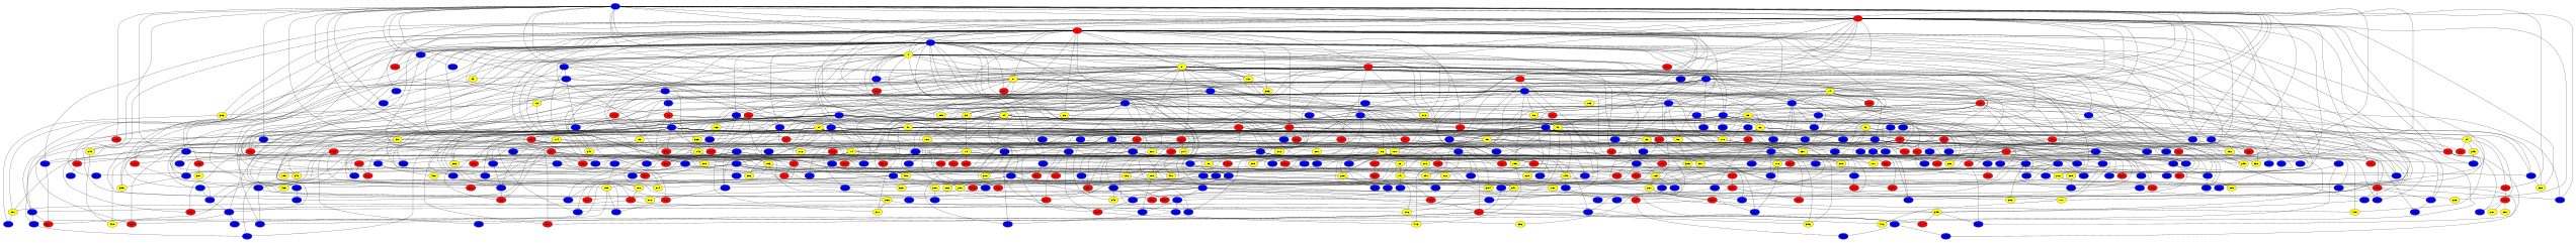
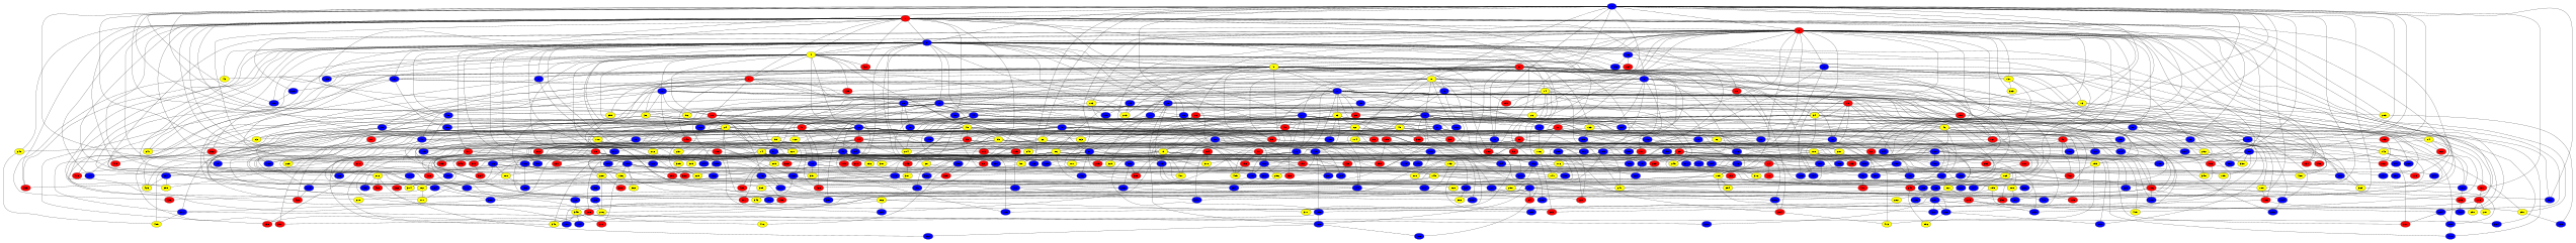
  graph {
    node [fillcolor=blue style=filled]
    1 [fillcolor=red]
    0
    2 [fillcolor=red]
    3
    8 [fillcolor=yellow]
    10 [fillcolor=red]
    14 [fillcolor=yellow]
    24 [fillcolor=yellow]
    26 [fillcolor=yellow]
    35
    46 [fillcolor=yellow]
    64 [fillcolor=red]
    66 [fillcolor=yellow]
    69
    85
    90 [fillcolor=yellow]
    93 [fillcolor=red]
    106
    131 [fillcolor=red]
    150
    155 [fillcolor=yellow]
    174
    182 [fillcolor=red]
    187
    189 [fillcolor=yellow]
    193 [fillcolor=red]
    194
    226
    244
    359 [fillcolor=yellow]
    361
    390
    4 [fillcolor=yellow]
    5 [fillcolor=yellow]
    7 [fillcolor=red]
    9
    12
    18 [fillcolor=red]
    29
    41
    57 [fillcolor=red]
    63
    78 [fillcolor=red]
    107 [fillcolor=red]
    113 [fillcolor=red]
    126
    164 [fillcolor=red]
    222 [fillcolor=yellow]
    228 [fillcolor=yellow]
    239
    240 [fillcolor=yellow]
    284
    333 [fillcolor=red]
    341
    344
    365 [fillcolor=yellow]
    393 [fillcolor=red]
    400 [fillcolor=red]
    415 [fillcolor=red]
    427 [fillcolor=red]
    6 [fillcolor=red]
    16 [fillcolor=red]
    27
    31
    34 [fillcolor=yellow]
    37
    42 [fillcolor=red]
    51 [fillcolor=red]
    58 [fillcolor=red]
    67
    84 [fillcolor=yellow]
    89
    96 [fillcolor=yellow]
    100 [fillcolor=yellow]
    103 [fillcolor=yellow]
    111
    114 [fillcolor=yellow]
    117
    137 [fillcolor=yellow]
    154
    162
    169
    203 [fillcolor=yellow]
    209
    229
    257 [fillcolor=yellow]
    277
    283 [fillcolor=red]
    323 [fillcolor=yellow]
    331 [fillcolor=red]
    348 [fillcolor=yellow]
    349
    369
    387 [fillcolor=yellow]
    388 [fillcolor=red]
    414
    13
    19
    20
    21
    40 [fillcolor=red]
    43 [fillcolor=yellow]
    44
    50
    71
    77
    88 [fillcolor=red]
    92 [fillcolor=red]
    102 [fillcolor=red]
    108
    119 [fillcolor=red]
    121
    128
    152 [fillcolor=red]
    165 [fillcolor=yellow]
    180 [fillcolor=yellow]
    207
    210 [fillcolor=yellow]
    214 [fillcolor=yellow]
    220
    221 [fillcolor=yellow]
    242
    243 [fillcolor=red]
    246
    247 [fillcolor=yellow]
    258
    272 [fillcolor=yellow]
    273 [fillcolor=yellow]
    320
    379
    399 [fillcolor=yellow]
    418 [fillcolor=red]
    135 [fillcolor=red]
    23
    59 [fillcolor=yellow]
    62 [fillcolor=yellow]
    76
    158 [fillcolor=red]
    177 [fillcolor=yellow]
    184
    292
    293 [fillcolor=red]
    377 [fillcolor=yellow]
    22
    48 [fillcolor=yellow]
    405 [fillcolor=yellow]
    104 [fillcolor=red]
    192
    342 [fillcolor=red]
    28
    195 [fillcolor=red]
    249 [fillcolor=yellow]
    33 [fillcolor=yellow]
    79
    141 [fillcolor=yellow]
    181
    32
    99 [fillcolor=red]
    55
    423 [fillcolor=yellow]
    115
    74 [fillcolor=yellow]
    204
    326
    350
    358
    408
    422 [fillcolor=red]
    407 [fillcolor=yellow]
    72
    65 [fillcolor=red]
    127
    176 [fillcolor=yellow]
    178 [fillcolor=red]
    233 [fillcolor=red]
    274
    70 [fillcolor=red]
    255
    289
    302
    311
    112
    156 [fillcolor=red]
    145 [fillcolor=yellow]
    175 [fillcolor=red]
    206
    238 [fillcolor=red]
    374 [fillcolor=yellow]
    118
    391 [fillcolor=yellow]
    382 [fillcolor=yellow]
    389
    231
    170
    256 [fillcolor=yellow]
    413 [fillcolor=yellow]
    412 [fillcolor=red]
    354
    330 [fillcolor=yellow]
    264
    308
    265
    199 [fillcolor=yellow]
    202 [fillcolor=red]
    297
    394 [fillcolor=yellow]
    260 [fillcolor=yellow]
    421
    310 [fillcolor=yellow]
    376
    17
    109
    146
    205 [fillcolor=yellow]
    211
    212 [fillcolor=yellow]
    218
    278 [fillcolor=red]
    291
    332 [fillcolor=red]
    340
    345 [fillcolor=yellow]
    424
    11
    36 [fillcolor=yellow]
    86 [fillcolor=yellow]
    143
    151 [fillcolor=red]
    161 [fillcolor=red]
    261 [fillcolor=red]
    384 [fillcolor=red]
    401
    404
    140 [fillcolor=red]
    171
    198
    223
    385 [fillcolor=yellow]
    133 [fillcolor=yellow]
    224
    49 [fillcolor=yellow]
    122
    136 [fillcolor=yellow]
    197 [fillcolor=red]
    236 [fillcolor=yellow]
    324
    15
    80 [fillcolor=red]
    213
    254
    25 [fillcolor=red]
    61
    125
    149
    190
    315 [fillcolor=red]
    417 [fillcolor=red]
    45
    54 [fillcolor=red]
    30
    91
    167 [fillcolor=yellow]
    185
    373
    397
    97 [fillcolor=red]
    252 [fillcolor=yellow]
    268
    82 [fillcolor=red]
    129
    321
    337 [fillcolor=red]
    132
    299
    123
    290
    280 [fillcolor=yellow]
    366
    425 [fillcolor=red]
    380 [fillcolor=red]
    276 [fillcolor=yellow]
    353
    409 [fillcolor=yellow]
    367 [fillcolor=red]
    39
    52 [fillcolor=red]
    73 [fillcolor=yellow]
    101 [fillcolor=yellow]
    196
    269 [fillcolor=yellow]
    307
    83 [fillcolor=yellow]
    134
    363 [fillcolor=yellow]
    38 [fillcolor=red]
    259
    328 [fillcolor=red]
    352 [fillcolor=red]
    183
    351
    253
    219
    396 [fillcolor=red]
    410
    279 [fillcolor=red]
    287 [fillcolor=yellow]
    325 [fillcolor=yellow]
    402
    313
    383 [fillcolor=red]
    60
    124
    116 [fillcolor=yellow]
    306
    n315 [fillcolor=yellow label=647]
    179 [fillcolor=red]
    241
    245 [fillcolor=yellow]
    419 [fillcolor=yellow]
    428 [fillcolor=yellow]
    166
    262
    395
    144
    339 [fillcolor=red]
    295 [fillcolor=red]
    303 [fillcolor=red]
    142 [fillcolor=yellow]
    329
    300
    172
    201
    335
    153 [fillcolor=yellow]
    362 [fillcolor=red]
    372 [fillcolor=red]
    47 [fillcolor=red]
    168
    53
    87 [fillcolor=red]
    139
    403
    110 [fillcolor=yellow]
    263
    370 [fillcolor=yellow]
    81
    130 [fillcolor=red]
    305 [fillcolor=yellow]
    148
    355
    426 [fillcolor=red]
    248 [fillcolor=red]
    336
    271 [fillcolor=red]
    230
    298 [fillcolor=red]
    368 [fillcolor=yellow]
    317
    343 [fillcolor=yellow]
    267 [fillcolor=yellow]
    186 [fillcolor=red]
    301 [fillcolor=yellow]
    360
    56 [fillcolor=yellow]
    95 [fillcolor=yellow]
    163
    309 [fillcolor=yellow]
    105 [fillcolor=red]
    232
    215
    286
    217
    378 [fillcolor=red]
    327 [fillcolor=red]
    371 [fillcolor=red]
    159 [fillcolor=yellow]
    160 [fillcolor=yellow]
    216
    316
    75 [fillcolor=yellow]
    94 [fillcolor=red]
    138 [fillcolor=red]
    334
    381
    225 [fillcolor=yellow]
    357 [fillcolor=red]
    157 [fillcolor=red]
    208
    294
    319
    282 [fillcolor=red]
    235
    386
    250 [fillcolor=yellow]
    318
    200 [fillcolor=red]
    296
    416 [fillcolor=yellow]
    120
    237 [fillcolor=yellow]
    347
    98
    420 [fillcolor=red]
    322 [fillcolor=red]
    338
    398
    227
    234
    312 [fillcolor=yellow]
    173
    68 [fillcolor=yellow]
    346 [fillcolor=yellow]
    191 [fillcolor=red]
    364 [fillcolor=red]
    304
    314
    288 [fillcolor=yellow]
    188 [fillcolor=red]
    406
    411
    270 [fillcolor=red]
    356 [fillcolor=yellow]
    251 [fillcolor=yellow]
    281 [fillcolor=yellow]
    275 [fillcolor=red]
    375 [fillcolor=red]
    266 [fillcolor=yellow]
    392
    1 -- 2
    1 -- 3
    1 -- 14
    1 -- 4
    1 -- 5
    1 -- 7
    1 -- 9
    1 -- 12
    1 -- 18
    1 -- 29
    1 -- 41
    1 -- 57
    1 -- 63
    1 -- 78
    1 -- 107
    1 -- 113
    1 -- 126
    1 -- 164
    1 -- 222
    1 -- 228
    1 -- 239
    1 -- 240
    1 -- 284
    1 -- 333
    1 -- 341
    1 -- 344
    1 -- 365
    1 -- 393
    1 -- 400
    1 -- 415
    1 -- 427
    0 -- 1
    0 -- 2
    0 -- 3
    0 -- 8
    0 -- 10
    0 -- 14
    0 -- 24
    0 -- 26
    0 -- 35
    0 -- 46
    0 -- 64
    0 -- 66
    0 -- 69
    0 -- 85
    0 -- 90
    0 -- 93
    0 -- 106
    0 -- 131
    0 -- 150
    0 -- 155
    0 -- 174
    0 -- 182
    0 -- 187
    0 -- 189
    0 -- 193
    0 -- 194
    0 -- 226
    0 -- 244
    0 -- 359
    0 -- 361
    0 -- 390
    2 -- 3
    2 -- 8
    2 -- 26
    2 -- 187
    2 -- 4
    2 -- 5
    2 -- 12
    2 -- 6
    2 -- 16
    2 -- 27
    2 -- 31
    2 -- 34
    2 -- 37
    2 -- 42
    2 -- 51
    2 -- 58
    2 -- 67
    2 -- 84
    2 -- 89
    2 -- 96
    2 -- 100
    2 -- 103
    2 -- 111
    2 -- 114
    2 -- 117
    2 -- 137
    2 -- 154
    2 -- 162
    2 -- 169
    2 -- 203
    2 -- 209
    2 -- 229
    2 -- 257
    2 -- 277
    2 -- 283
    2 -- 323
    2 -- 331
    2 -- 348
    2 -- 349
    2 -- 369
    2 -- 387
    2 -- 388
    2 -- 414
    3 -- 390
    3 -- 4
    3 -- 5
    3 -- 57
    3 -- 63
    3 -- 78
    3 -- 333
    3 -- 137
    3 -- 162
    3 -- 13
    3 -- 19
    3 -- 20
    3 -- 21
    3 -- 40
    3 -- 43
    3 -- 44
    3 -- 50
    3 -- 71
    3 -- 77
    3 -- 88
    3 -- 92
    3 -- 102
    3 -- 108
    3 -- 119
    3 -- 121
    3 -- 128
    3 -- 152
    3 -- 165
    3 -- 180
    3 -- 207
    3 -- 210
    3 -- 214
    3 -- 220
    3 -- 221
    3 -- 242
    3 -- 243
    3 -- 246
    3 -- 247
    3 -- 258
    3 -- 272
    3 -- 273
    3 -- 320
    3 -- 379
    3 -- 399
    3 -- 418
    8 -- 12
    8 -- 89
    8 -- 88
    8 -- 135
    8 -- 23
    8 -- 59
    8 -- 62
    8 -- 76
    8 -- 158
    8 -- 177
    8 -- 184
    8 -- 292
    8 -- 293
    8 -- 377
    10 -- 221
    10 -- 22
    10 -- 48
    10 -- 405
    10 -- 104
    10 -- 192
    10 -- 342
    14 -- 18
    14 -- 58
    14 -- 20
    14 -- 21
    14 -- 28
    14 -- 195
    14 -- 249
    14 -- 33
    14 -- 79
    14 -- 141
    14 -- 181
    24 -- 108
    24 -- 32
    24 -- 99
    24 -- 55
    24 -- 423
    24 -- 115
    24 -- 74
    24 -- 204
    24 -- 326
    24 -- 350
    24 -- 358
    24 -- 408
    24 -- 422
    26 -- 407
    26 -- 72
    35 -- 240
    35 -- 102
    35 -- 65
    46 -- 79
    46 -- 72
    46 -- 127
    46 -- 176
    46 -- 178
    46 -- 233
    46 -- 274
    64 -- 189
    64 -- 72
    64 -- 70
    64 -- 255
    66 -- 387
    66 -- 289
    66 -- 302
    66 -- 311
    69 -- 112
    69 -- 156
    90 -- 154
    90 -- 145
    93 -- 274
    93 -- 175
    93 -- 206
    93 -- 238
    93 -- 374
    106 -- 284
    106 -- 272
    106 -- 118
    106 -- 391
    106 -- 382
    106 -- 389
    131 -- 178
    150 -- 231
    150 -- 170
    150 -- 256
    155 -- 413
    155 -- 412
    182 -- 349
    182 -- 207
    187 -- 354
    187 -- 330
    187 -- 264
    187 -- 308
    187 -- 265
    187 -- 199
    187 -- 202
    189 -- 297
    189 -- 394
    189 -- 260
    189 -- 421
    193 -- 202
    194 -- 199
    194 -- 310
    244 -- 376
    4 -- 10
    4 -- 69
    4 -- 7
    4 -- 427
    4 -- 6
    4 -- 71
    4 -- 102
    4 -- 119
    4 -- 247
    4 -- 135
    4 -- 22
    4 -- 48
    4 -- 289
    4 -- 17
    4 -- 109
    4 -- 146
    4 -- 205
    4 -- 211
    4 -- 212
    4 -- 218
    4 -- 278
    4 -- 291
    4 -- 332
    4 -- 340
    4 -- 345
    4 -- 424
    5 -- 8
    5 -- 18
    5 -- 239
    5 -- 117
    5 -- 137
    5 -- 43
    5 -- 71
    5 -- 23
    5 -- 405
    5 -- 28
    5 -- 195
    5 -- 32
    5 -- 99
    5 -- 354
    5 -- 17
    5 -- 11
    5 -- 36
    5 -- 86
    5 -- 143
    5 -- 151
    5 -- 161
    5 -- 261
    5 -- 384
    5 -- 401
    5 -- 404
    7 -- 10
    7 -- 359
    7 -- 41
    7 -- 13
    7 -- 28
    7 -- 11
    7 -- 140
    7 -- 171
    7 -- 198
    7 -- 223
    7 -- 385
    9 -- 107
    9 -- 34
    9 -- 165
    9 -- 330
    9 -- 11
    9 -- 133
    9 -- 224
    9 -- 49
    9 -- 122
    9 -- 136
    9 -- 197
    9 -- 236
    9 -- 324
    12 -- 77
    12 -- 231
    12 -- 15
    12 -- 80
    12 -- 213
    12 -- 254
    18 -- 365
    18 -- 32
    18 -- 25
    18 -- 61
    18 -- 125
    18 -- 149
    18 -- 190
    18 -- 315
    18 -- 417
    29 -- 149
    29 -- 45
    29 -- 54
    29 -- 30
    41 -- 422
    41 -- 211
    41 -- 91
    41 -- 167
    57 -- 64
    57 -- 185
    57 -- 373
    57 -- 397
    63 -- 97
    63 -- 252
    63 -- 268
    78 -- 85
    78 -- 106
    78 -- 150
    78 -- 119
    78 -- 177
    78 -- 82
    78 -- 129
    78 -- 321
    78 -- 337
    107 -- 132
    113 -- 136
    113 -- 299
    113 -- 123
    126 -- 418
    126 -- 167
    126 -- 290
    126 -- 280
    126 -- 366
    126 -- 425
    228 -- 380
    228 -- 276
    228 -- 353
    240 -- 409
    341 -- 367
    6 -- 35
    6 -- 361
    6 -- 7
    6 -- 9
    6 -- 331
    6 -- 21
    6 -- 44
    6 -- 128
    6 -- 273
    6 -- 249
    6 -- 99
    6 -- 133
    6 -- 224
    6 -- 39
    6 -- 52
    6 -- 73
    6 -- 101
    6 -- 196
    6 -- 269
    6 -- 307
    16 -- 27
    16 -- 22
    16 -- 118
    16 -- 83
    16 -- 134
    16 -- 363
    27 -- 64
    27 -- 58
    27 -- 38
    27 -- 259
    27 -- 328
    27 -- 352
    31 -- 63
    31 -- 181
    31 -- 183
    31 -- 351
    34 -- 46
    34 -- 192
    34 -- 408
    34 -- 175
    34 -- 424
    34 -- 49
    34 -- 122
    34 -- 253
    34 -- 219
    34 -- 396
    34 -- 410
    37 -- 122
    37 -- 279
    37 -- 287
    37 -- 325
    42 -- 244
    42 -- 302
    42 -- 412
    42 -- 252
    42 -- 402
    51 -- 126
    51 -- 242
    51 -- 197
    51 -- 313
    51 -- 383
    51 -- 60
    51 -- 124
    51 -- 116
    51 -- 306
    58 -- 152
    58 -- 332
    58 -- 224
    58 -- n315
    67 -- 121
    67 -- 145
    67 -- 109
    67 -- 179
    67 -- 241
    84 -- 131
    84 -- 261
    84 -- 245
    84 -- 419
    89 -- 220
    89 -- 428
    89 -- 166
    96 -- 257
    96 -- 417
    96 -- 325
    100 -- 182
    100 -- 111
    100 -- 141
    100 -- 233
    100 -- 262
    100 -- 395
    103 -- 258
    103 -- 144
    111 -- 118
    111 -- 253
    111 -- 179
    111 -- 339
    114 -- 295
    114 -- 303
    114 -- 142
    114 -- 329
    117 -- 302
    117 -- 211
    117 -- 142
    117 -- 300
    137 -- 323
    137 -- 421
    137 -- 395
    162 -- 164
    162 -- 246
    162 -- 358
    162 -- 254
    169 -- 229
    169 -- 389
    169 -- 223
    169 -- 190
    169 -- 268
    169 -- 402
    169 -- 419
    169 -- 172
    169 -- 201
    203 -- 335
    257 -- 335
    369 -- 390
    13 -- 27
    13 -- 38
    13 -- 153
    13 -- 362
    13 -- 372
    19 -- 359
    19 -- 180
    19 -- 55
    19 -- 36
    19 -- 151
    19 -- 49
    19 -- 25
    19 -- 45
    19 -- 47
    19 -- 168
    19 -- 53
    19 -- 87
    19 -- 139
    19 -- 403
    20 -- 24
    20 -- 26
    20 -- 29
    20 -- 37
    20 -- 96
    20 -- 428
    20 -- 110
    20 -- 263
    20 -- 370
    21 -- 42
    21 -- 100
    21 -- 40
    21 -- 76
    21 -- 423
    21 -- 407
    21 -- 86
    21 -- 383
    21 -- 81
    21 -- 130
    21 -- 305
    40 -- 41
    40 -- 79
    40 -- 170
    40 -- 148
    40 -- 355
    43 -- 426
    44 -- 214
    44 -- 62
    44 -- 133
    44 -- 290
    44 -- 148
    44 -- 248
    44 -- 336
    50 -- 280
    71 -- 110
    71 -- 271
    77 -- 109
    77 -- 116
    88 -- 189
    92 -- 230
    102 -- 196
    102 -- 303
    108 -- 228
    108 -- 348
    108 -- 146
    108 -- 291
    108 -- 136
    108 -- 130
    108 -- 298
    108 -- 368
    119 -- 317
    121 -- 369
    121 -- 135
    121 -- 192
    121 -- 238
    121 -- 161
    128 -- 131
    128 -- 333
    128 -- 144
    128 -- 343
    152 -- 405
    165 -- 174
    165 -- 267
    180 -- 186
    207 -- 306
    221 -- 278
    221 -- 279
    242 -- 307
    242 -- 351
    243 -- 301
    258 -- 298
    272 -- 400
    272 -- 403
    272 -- 360
    320 -- 345
    23 -- 93
    23 -- 113
    23 -- 348
    23 -- 40
    23 -- 77
    23 -- 242
    23 -- 65
    23 -- 380
    23 -- 134
    23 -- 38
    23 -- 124
    23 -- 166
    23 -- 316
    23 -- 75
    23 -- 94
    23 -- 138
    23 -- 334
    23 -- 381
    59 -- 341
    59 -- 209
    59 -- 74
    59 -- 326
    59 -- 291
    62 -- 69
    62 -- 146
    62 -- 198
    62 -- 324
    62 -- 80
    62 -- 357
    62 -- 296
    76 -- 293
    76 -- 206
    76 -- 391
    76 -- 394
    76 -- 82
    76 -- 370
    76 -- 157
    76 -- 200
    158 -- 200
-   177 -- 416
    184 -- 296
    22 -- 35
    22 -- 193
    22 -- 59
    22 -- 115
    22 -- 255
    22 -- 54
    22 -- 269
    22 -- 383
    22 -- 60
    22 -- 372
    22 -- 87
    22 -- 148
    22 -- 95
    22 -- 163
    48 -- 66
    48 -- 93
    48 -- 96
    48 -- 399
    48 -- 264
    48 -- 409
    48 -- 83
    48 -- 363
    48 -- 95
    48 -- 309
    48 -- 105
    48 -- 232
    104 -- 370
    104 -- 347
    192 -- 374
    28 -- 182
    28 -- 29
    28 -- 44
    28 -- 50
    28 -- 350
    28 -- 61
    28 -- 30
    28 -- 56
    28 -- 309
    28 -- 225
    33 -- 62
    33 -- 292
    33 -- 170
    33 -- 198
    33 -- 82
    33 -- 183
    33 -- 139
    33 -- 98
    79 -- 92
    79 -- 358
    79 -- 86
    79 -- 172
    79 -- 216
    141 -- 207
    141 -- 173
    181 -- 282
    32 -- 413
    32 -- 401
    32 -- 197
    99 -- 100
    99 -- 129
    99 -- 286
    99 -- 327
    55 -- 90
    55 -- 126
    55 -- 387
    55 -- 249
    55 -- 299
    55 -- 269
    55 -- 163
    55 -- 68
    55 -- 288
    74 -- 342
    74 -- 205
    74 -- 315
    74 -- 328
    74 -- 157
    74 -- 98
    204 -- 331
    204 -- 408
    204 -- 354
    204 -- 325
    204 -- 403
    72 -- 124
    72 -- 248
    72 -- 317
    72 -- 267
    72 -- 288
    65 -- 150
    65 -- 194
    65 -- 107
    65 -- 89
    65 -- 283
    65 -- 379
    65 -- 367
    65 -- 410
    65 -- 262
    65 -- 130
    127 -- 300
    176 -- 355
    176 -- 232
    178 -- 185
    178 -- 251
    178 -- 281
    274 -- 275
    70 -- 168
    70 -- 81
    255 -- 410
    289 -- 379
    289 -- 384
    289 -- 327
    112 -- 125
    112 -- 149
    112 -- 321
    112 -- 266
    156 -- 361
    156 -- 320
    156 -- 184
    156 -- 350
    156 -- 300
    145 -- 167
    145 -- 159
    145 -- 234
    145 -- 275
    175 -- 243
    175 -- 308
    175 -- 317
    175 -- 282
    206 -- 208
    206 -- 234
    118 -- 229
    118 -- 180
    118 -- 374
    118 -- 171
    118 -- 425
    118 -- 250
    170 -- 324
    170 -- 420
    308 -- 316
    202 -- 392
    17 -- 284
    17 -- 51
    17 -- 19
    17 -- 36
    17 -- 140
    17 -- 73
    17 -- 83
    17 -- 253
    17 -- 56
    109 -- 194
    109 -- 382
    109 -- n315
    109 -- 153
    109 -- 215
    146 -- 158
    146 -- 362
    146 -- 286
    146 -- 217
    205 -- 407
    205 -- 271
    212 -- 305
    218 -- 310
    218 -- 219
    278 -- 326
    278 -- 378
    291 -- 399
    291 -- 423
    332 -- 415
    345 -- 404
    345 -- 397
    345 -- 371
    11 -- 46
    11 -- 155
    11 -- 103
    11 -- 20
    11 -- 76
    11 -- 184
    11 -- 377
    11 -- 33
    11 -- 143
    11 -- 151
    11 -- 15
    11 -- 25
    11 -- 91
    11 -- 97
    11 -- 279
    11 -- 313
    11 -- 47
    11 -- 168
    11 -- 186
    11 -- 56
    11 -- 159
    11 -- 160
    11 -- 216
    11 -- 316
    36 -- 204
    36 -- 39
    36 -- 75
    36 -- 357
    86 -- 90
    86 -- 155
    86 -- 228
    86 -- 258
    86 -- 297
    86 -- 260
    86 -- 337
    86 -- 123
    86 -- 138
    86 -- 157
    143 -- 273
    143 -- 340
    151 -- 265
    161 -- 226
    161 -- 214
    161 -- 208
    384 -- 413
    401 -- 417
    140 -- 212
    140 -- 217
    140 -- 225
    171 -- 200
    223 -- 388
    223 -- 286
    133 -- 205
    133 -- 235
    133 -- 386
    49 -- 169
    49 -- 161
    49 -- 262
    49 -- 144
    49 -- 53
    49 -- 105
    49 -- 120
    122 -- 237
    136 -- 368
    136 -- 371
    197 -- 376
    324 -- 382
    15 -- 16
    15 -- 70
    80 -- 115
    80 -- 294
    80 -- 227
    213 -- 227
    213 -- 234
    254 -- 255
    254 -- 367
    25 -- 244
    25 -- 45
    61 -- 277
    61 -- 223
    61 -- 366
    61 -- 81
    61 -- 232
    61 -- 173
    61 -- 68
    61 -- 346
    125 -- 209
    125 -- 394
    125 -- 132
    190 -- 424
    190 -- 352
    190 -- 230
    190 -- 191
    315 -- 364
    45 -- 66
    45 -- 84
    45 -- 320
    45 -- 74
    45 -- 218
    45 -- 140
    45 -- 61
    45 -- 54
    45 -- 183
    45 -- 160
    45 -- 138
    45 -- 235
    45 -- 304
    54 -- 57
    54 -- 344
    54 -- 169
    54 -- 55
    54 -- 204
    54 -- 213
    54 -- 91
    54 -- 97
    54 -- 290
    54 -- 237
    91 -- 106
    91 -- 236
    91 -- 315
    91 -- 425
    91 -- 101
    91 -- 328
    91 -- 294
    167 -- 177
    167 -- 426
    97 -- 152
    97 -- 376
    97 -- 322
    252 -- 330
    82 -- 174
    82 -- 397
    129 -- 166
    129 -- 159
    321 -- 322
    132 -- 181
    132 -- 156
    132 -- n315
    132 -- 250
    290 -- 400
    280 -- 389
    39 -- 272
    39 -- 332
    39 -- 80
    39 -- 163
    52 -- 294
    52 -- 319
    73 -- 203
    73 -- 378
    73 -- 282
    196 -- 307
    196 -- 319
    196 -- 250
    196 -- 318
    83 -- 247
    134 -- 156
    38 -- 175
    38 -- 287
    259 -- 263
    259 -- 357
    183 -- 274
    351 -- 393
    351 -- 402
    253 -- 365
    287 -- 395
    60 -- 388
    60 -- 310
    60 -- 218
    60 -- 139
    60 -- 75
    60 -- 319
    124 -- 308
    306 -- 384
    n315 -- 345
    n315 -- 375
    245 -- 344
    166 -- 314
    144 -- 222
    144 -- 158
    339 -- 385
    142 -- 265
    142 -- 396
    142 -- 411
    142 -- 375
    172 -- 366
    172 -- 318
    201 -- 421
    201 -- 254
    201 -- 299
    201 -- 208
    153 -- 217
    153 -- 347
    153 -- 312
    47 -- 154
    47 -- 92
    47 -- 110
    47 -- 98
    47 -- 420
    168 -- 226
    53 -- 113
    53 -- 343
    53 -- 314
    87 -- 171
    139 -- 176
    139 -- 231
    139 -- 256
    139 -- 213
    139 -- 259
    139 -- 215
    110 -- 237
    110 -- 346
    110 -- 188
    263 -- 360
    263 -- 406
    81 -- 210
    81 -- 201
    81 -- 263
    81 -- 94
    81 -- 381
    81 -- 120
    81 -- 411
    248 -- 352
    248 -- 356
    336 -- 339
    336 -- 416
    230 -- 313
    317 -- 404
    317 -- 347
    267 -- 373
    267 -- 275
    186 -- 257
    186 -- 259
    56 -- 120
    95 -- 393
    95 -- 221
    95 -- 127
    95 -- 145
    95 -- 190
    95 -- 123
    95 -- 116
    95 -- 339
    95 -- 364
    163 -- 314
    105 -- 112
    105 -- 412
    105 -- 373
    105 -- 295
    286 -- 306
    286 -- 343
    217 -- 266
    159 -- 414
    159 -- 338
    160 -- 372
    160 -- 420
    216 -- 230
    216 -- 398
    316 -- 409
    316 -- 338
    75 -- 341
    75 -- 108
    75 -- 233
    75 -- 280
    75 -- 101
    75 -- 396
    75 -- 295
    75 -- 270
    94 -- 406
    138 -- 304
    157 -- 165
    157 -- 401
    157 -- 225
    157 -- 312
    208 -- 219
    208 -- 356
    294 -- 398
    282 -- 414
    235 -- 283
    250 -- 271
    250 -- 327
    200 -- 238
    200 -- 334
    200 -- 416
    200 -- 346
    120 -- 276
    237 -- 309
    98 -- 128
    98 -- 391
    98 -- 241
    98 -- 298
    98 -- 191
    227 -- 318
    234 -- 311
    312 -- 386
    68 -- 141
    68 -- 297
    191 -- 248
    191 -- 227
    314 -- 422
    288 -- 381
    188 -- 329
    188 -- 270
    275 -- 419
    275 -- 303
    275 -- 355
    266 -- 377
    266 -- 276
    266 -- 329
  }
